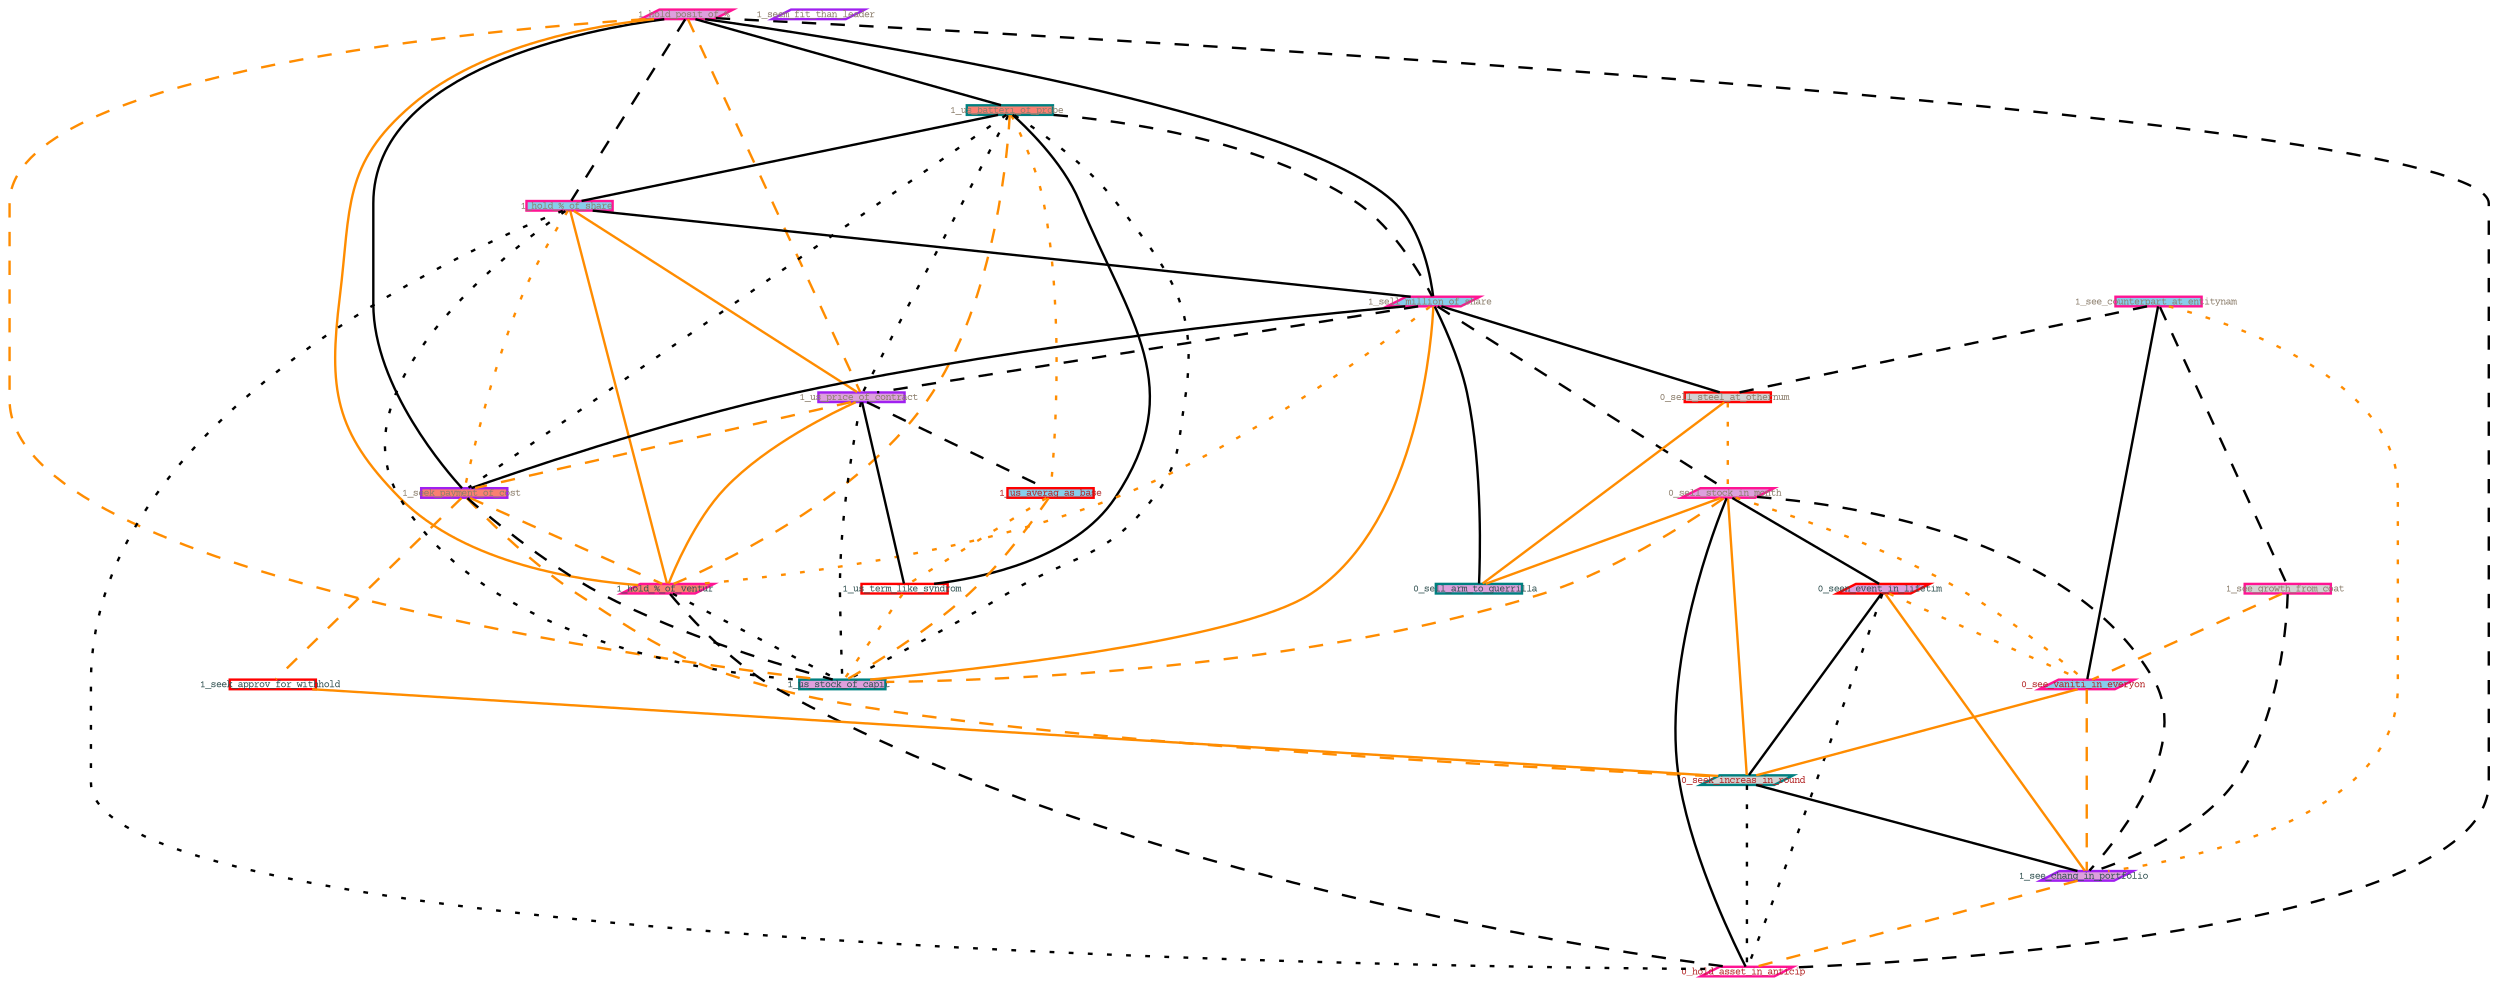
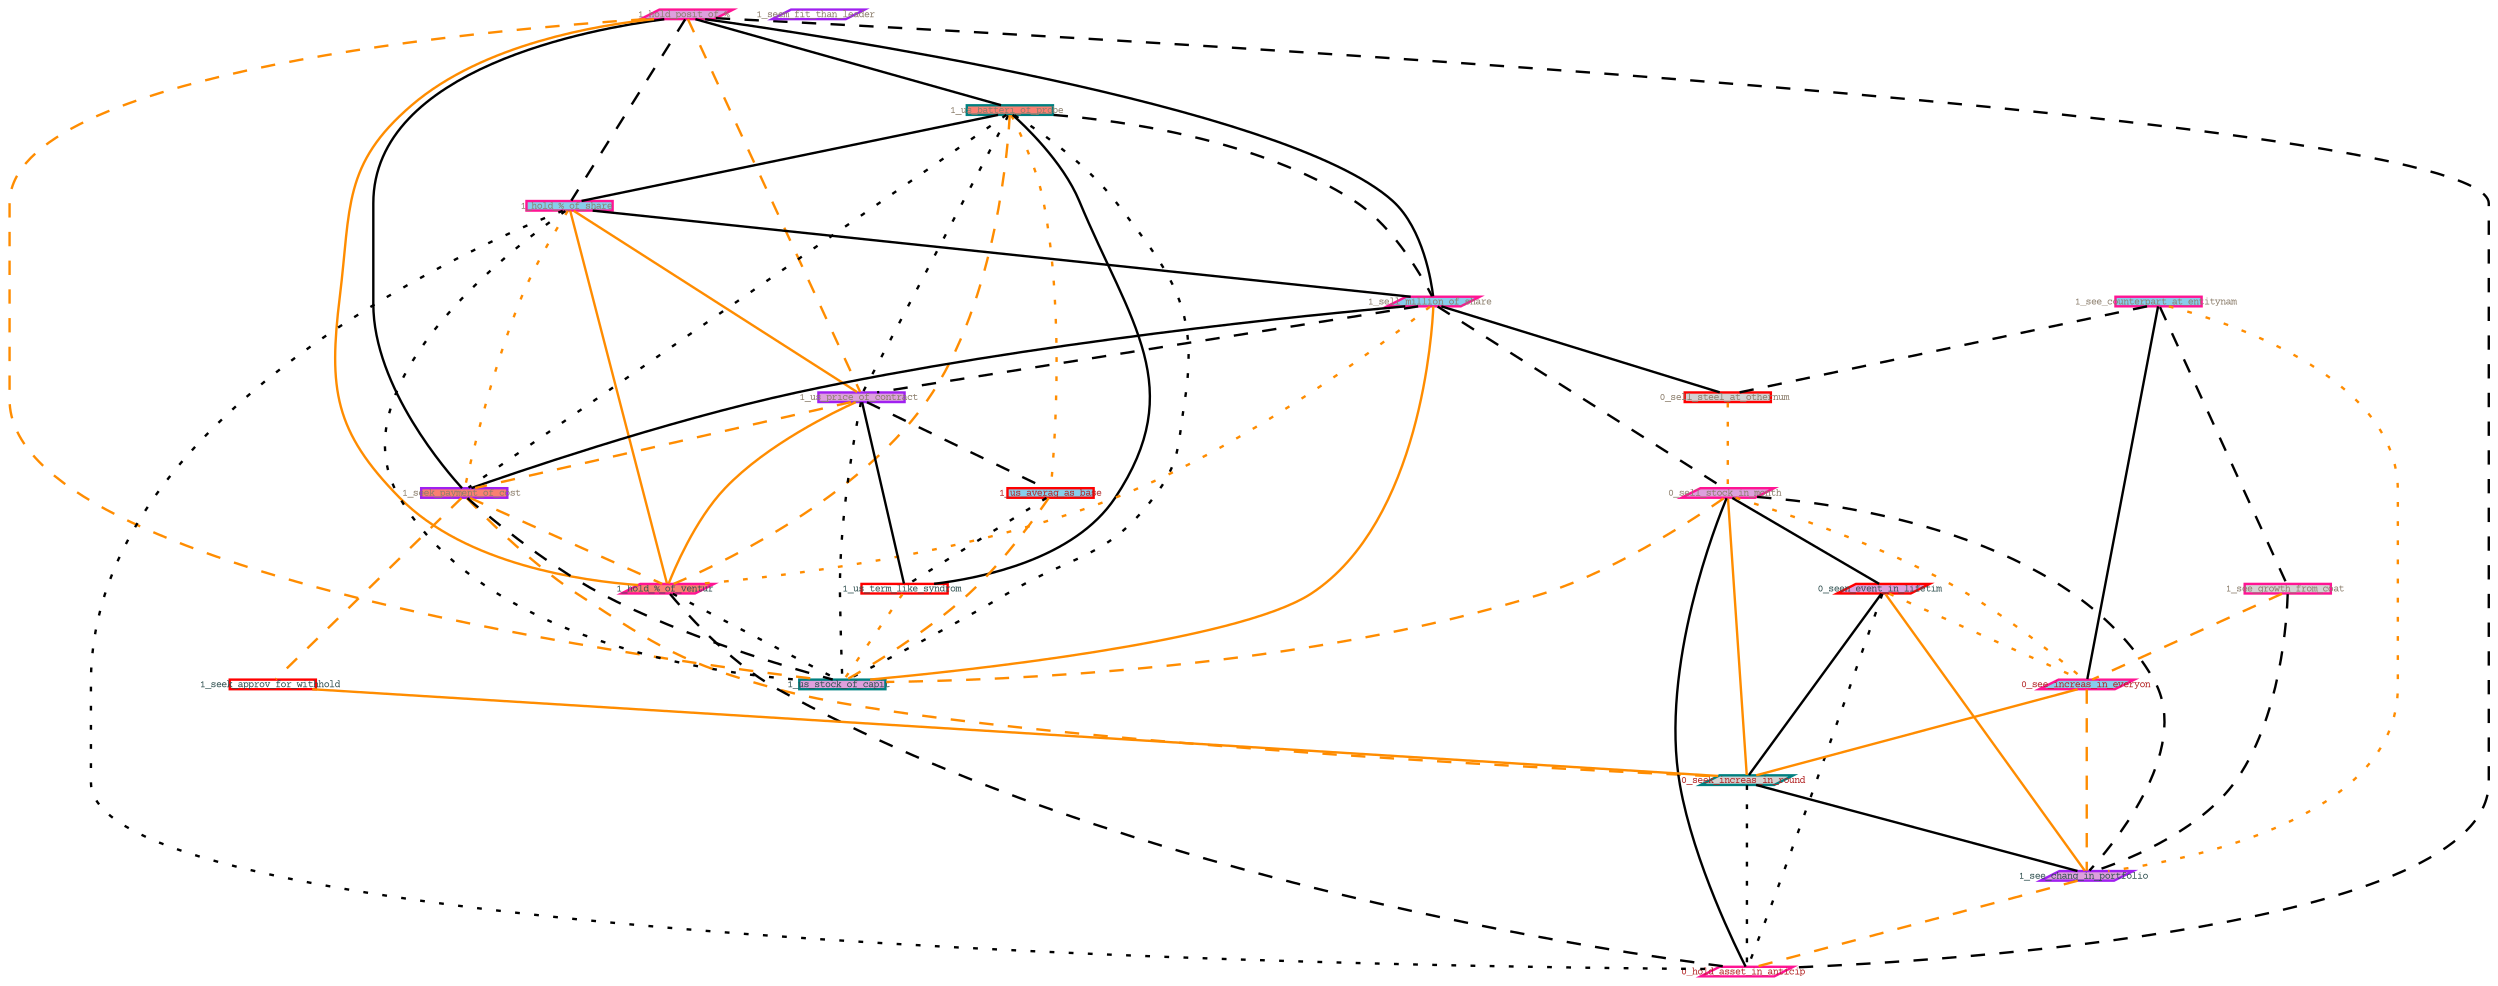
  graph {
    fontname="Courier Prime"
    node [color=deeppink fillcolor=plum fixedsize=true fontcolor="#8b7d6b" fontname="Courier Prime" fontsize=4 shape=box style=filled]
    edge [color=black fontname="Courier Prime" style=solid w=1]
    "1_hold_posit_of_% " [height=.06 shape=parallelogram width=.5]
    "1_us_batteri_of_probe " [color=teal fillcolor=salmon height=.06 width=.5]
    "1_see_counterpart_at_entitynam " [fillcolor=skyblue height=.06 width=.5]
    "1_hold_%_of_share " [fillcolor=skyblue height=.06 width=.5]
    "1_sell_million_of_share " [fillcolor=skyblue height=.06 shape=parallelogram width=.5]
    "0_sell_steel_at_othernum " [color=red fillcolor=lightgrey height=.06 width=.5]
    "1_see_growth_from_coat " [fillcolor=lightgrey height=.06 width=.5]
    "1_seem_fit_than_leader " [color=purple fillcolor=white height=.06 shape=parallelogram width=.5]
    "1_us_price_of_contract " [color=purple height=.06 width=.5]
    "1_seek_payment_of_cost " [color=purple fillcolor=salmon height=.06 width=.5]
    "0_sell_stock_in_month " [height=.06 shape=parallelogram width=.5]
    "0_seen_event_in_lifetim " [color=red fontcolor="#2f4f4f" height=.06 shape=parallelogram width=.5]
    n13 [color=red fillcolor=skyblue fontcolor="#b22222" height=.06 label="1_us_averag_as_base" width=.5]
-   "0_see_vaniti_in_everyon " [fillcolor=skyblue fontcolor="#b22222" height=.06 shape=parallelogram width=.5]
+   "0_see_vaniti_in_everyon " [fillcolor=skyblue fontcolor="#b22222" height=.06 shape=parallelogram width=.5 label="0_see_increas_in_everyon"]
    "0_seek_increas_in_round " [color=teal fillcolor=lightgrey fontcolor="#b22222" height=.06 shape=parallelogram width=.5]
    "0_hold_asset_in_anticip " [fillcolor=white fontcolor="#b22222" height=.06 shape=parallelogram width=.5]
    "1_hold_%_of_ventur " [fillcolor=salmon fontcolor="#2f4f4f" height=.06 shape=parallelogram width=.5]
    "1_us_stock_of_capit " [color=teal fontcolor="#2f4f4f" height=.06 width=.5]
    "1_us_term_like_syndrom " [color=red fillcolor=white fontcolor="#2f4f4f" height=.06 width=.5]
    "1_see_chang_in_portfolio " [color=purple fontcolor="#2f4f4f" height=.06 shape=parallelogram width=.5]
-   "0_sell_arm_to_guerrilla " [color=teal fontcolor="#2f4f4f" height=.06 width=.5]
    "1_seek_approv_for_withhold " [color=red fillcolor=white fontcolor="#2f4f4f" height=.06 width=.5]
    subgraph sub_1 {
      "1_hold_posit_of_% "
      "1_us_batteri_of_probe "
      "1_see_counterpart_at_entitynam "
      "1_hold_%_of_share "
      "1_sell_million_of_share "
      "0_sell_steel_at_othernum "
      "1_see_growth_from_coat "
      "1_seem_fit_than_leader "
      "1_us_price_of_contract "
      "1_seek_payment_of_cost "
      "0_sell_stock_in_month "
    }
    subgraph sub_2 {
      "0_seen_event_in_lifetim "
      n13
      "0_see_vaniti_in_everyon "
      "0_seek_increas_in_round "
      "0_hold_asset_in_anticip "
    }
    "1_hold_posit_of_% " -- "1_us_batteri_of_probe "
    "1_hold_posit_of_% " -- "1_hold_%_of_share " [style=dashed w=2]
    "1_hold_posit_of_% " -- "1_sell_million_of_share "
    "1_hold_posit_of_% " -- "1_us_price_of_contract " [color=darkorange style=dashed]
    "1_hold_posit_of_% " -- "1_seek_payment_of_cost "
    "1_hold_posit_of_% " -- "0_hold_asset_in_anticip " [style=dashed]
    "1_hold_posit_of_% " -- "1_hold_%_of_ventur " [color=darkorange w=2]
    "1_hold_posit_of_% " -- "1_us_stock_of_capit " [color=darkorange style=dashed]
    "1_us_batteri_of_probe " -- "1_hold_%_of_share "
    "1_us_batteri_of_probe " -- "1_sell_million_of_share " [style=dashed]
    "1_us_batteri_of_probe " -- "1_us_price_of_contract " [style=dotted w=2]
    "1_us_batteri_of_probe " -- "1_seek_payment_of_cost " [style=dotted]
    "1_us_batteri_of_probe " -- n13 [color=darkorange style=dotted]
    "1_us_batteri_of_probe " -- "1_hold_%_of_ventur " [color=darkorange style=dashed]
    "1_us_batteri_of_probe " -- "1_us_stock_of_capit " [style=dotted w=2]
    "1_us_batteri_of_probe " -- "1_us_term_like_syndrom "
    "1_see_counterpart_at_entitynam " -- "0_sell_steel_at_othernum " [style=dashed]
    "1_see_counterpart_at_entitynam " -- "1_see_growth_from_coat " [style=dashed]
    "1_see_counterpart_at_entitynam " -- "0_see_vaniti_in_everyon "
    "1_see_counterpart_at_entitynam " -- "1_see_chang_in_portfolio " [color=darkorange style=dotted]
    "1_hold_%_of_share " -- "1_sell_million_of_share " [w=2]
    "1_hold_%_of_share " -- "1_us_price_of_contract " [color=darkorange]
    "1_hold_%_of_share " -- "1_seek_payment_of_cost " [color=darkorange style=dotted]
    "1_hold_%_of_share " -- "0_hold_asset_in_anticip " [style=dotted]
    "1_hold_%_of_share " -- "1_hold_%_of_ventur " [color=darkorange w=3]
    "1_hold_%_of_share " -- "1_us_stock_of_capit " [style=dotted]
    "1_sell_million_of_share " -- "0_sell_steel_at_othernum "
    "1_sell_million_of_share " -- "1_us_price_of_contract " [style=dashed]
    "1_sell_million_of_share " -- "1_seek_payment_of_cost "
    "1_sell_million_of_share " -- "0_sell_stock_in_month " [style=dashed]
    "1_sell_million_of_share " -- "1_hold_%_of_ventur " [color=darkorange style=dotted]
    "1_sell_million_of_share " -- "1_us_stock_of_capit " [color=darkorange]
-   "1_sell_million_of_share " -- "0_sell_arm_to_guerrilla "
    "0_sell_steel_at_othernum " -- "0_sell_stock_in_month " [color=darkorange style=dotted]
-   "0_sell_steel_at_othernum " -- "0_sell_arm_to_guerrilla " [color=darkorange]
    "1_see_growth_from_coat " -- "0_see_vaniti_in_everyon " [color=darkorange style=dashed]
    "1_see_growth_from_coat " -- "1_see_chang_in_portfolio " [style=dashed]
    "1_us_price_of_contract " -- "1_seek_payment_of_cost " [color=darkorange style=dashed]
    "1_us_price_of_contract " -- n13 [style=dashed]
    "1_us_price_of_contract " -- "1_hold_%_of_ventur " [color=darkorange]
    "1_us_price_of_contract " -- "1_us_stock_of_capit " [style=dotted w=2]
    "1_us_price_of_contract " -- "1_us_term_like_syndrom "
    "1_seek_payment_of_cost " -- "0_seek_increas_in_round " [color=darkorange style=dashed]
    "1_seek_payment_of_cost " -- "1_hold_%_of_ventur " [color=darkorange style=dashed]
    "1_seek_payment_of_cost " -- "1_us_stock_of_capit " [style=dashed]
    "1_seek_payment_of_cost " -- "1_seek_approv_for_withhold " [color=darkorange style=dashed]
    "0_sell_stock_in_month " -- "0_seen_event_in_lifetim "
    "0_sell_stock_in_month " -- "0_see_vaniti_in_everyon " [color=darkorange style=dotted]
    "0_sell_stock_in_month " -- "0_seek_increas_in_round " [color=darkorange]
    "0_sell_stock_in_month " -- "0_hold_asset_in_anticip "
    "0_sell_stock_in_month " -- "1_us_stock_of_capit " [color=darkorange style=dashed]
    "0_sell_stock_in_month " -- "1_see_chang_in_portfolio " [style=dashed]
-   "0_sell_stock_in_month " -- "0_sell_arm_to_guerrilla " [color=darkorange]
    "0_seen_event_in_lifetim " -- "0_see_vaniti_in_everyon " [color=darkorange style=dotted]
    "0_seen_event_in_lifetim " -- "0_seek_increas_in_round "
    "0_seen_event_in_lifetim " -- "0_hold_asset_in_anticip " [style=dotted]
    "0_seen_event_in_lifetim " -- "1_see_chang_in_portfolio " [color=darkorange]
    n13 -- "1_us_stock_of_capit " [color=darkorange style=dashed]
-   n13 -- "1_us_term_like_syndrom " [color=darkorange style=dotted]
+   n13 -- "1_us_term_like_syndrom " [style=dotted]
    "0_see_vaniti_in_everyon " -- "0_seek_increas_in_round " [color=darkorange]
    "0_see_vaniti_in_everyon " -- "1_see_chang_in_portfolio " [color=darkorange style=dashed w=2]
    "0_seek_increas_in_round " -- "0_hold_asset_in_anticip " [style=dotted]
    "0_seek_increas_in_round " -- "1_see_chang_in_portfolio "
    "1_hold_%_of_ventur " -- "0_hold_asset_in_anticip " [style=dashed]
    "1_hold_%_of_ventur " -- "1_us_stock_of_capit " [style=dotted]
    "1_us_term_like_syndrom " -- "1_us_stock_of_capit " [color=darkorange style=dotted]
    "1_see_chang_in_portfolio " -- "0_hold_asset_in_anticip " [color=darkorange style=dashed]
    "1_seek_approv_for_withhold " -- "0_seek_increas_in_round " [color=darkorange]
  }
